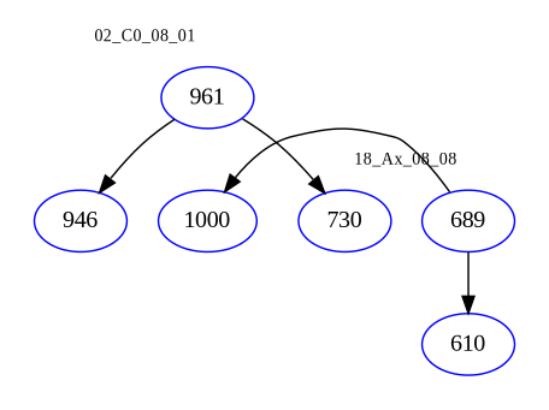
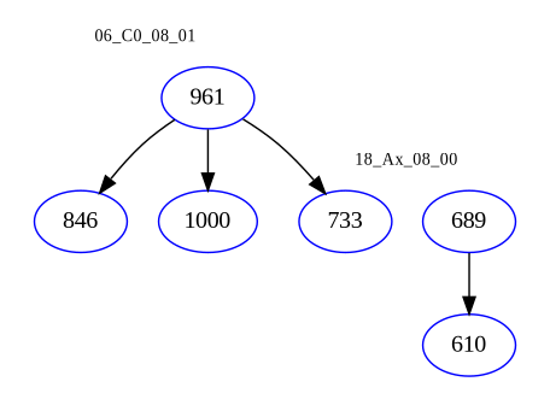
  digraph {
    fontname="Liberation Serif"
    node [color=blue fontname="Liberation Serif"]
    edge [color=black fontname="Liberation Serif"]
    n1 [label=689]
    n2 [label=610]
-   n3 [label=730]
+   n3 [label=733]
    n4 [label=961]
-   n5 [label=946]
+   n5 [label=846]
    n6 [label=1000]
    subgraph cluster_1 {
      color=white
      fontsize=10
-     label="18_Ax_08_08"
+     label="18_Ax_08_00"
      n1
      n2
      n3
    }
    subgraph cluster_2 {
      color=white
      fontsize=10
-     label="02_C0_08_01"
+     label="06_C0_08_01"
      n4
      n5
      n6
    }
    n1 -> n2
    n4 -> n3
    n4 -> n5
-   n1 -> n6
+   n4 -> n6
  }
